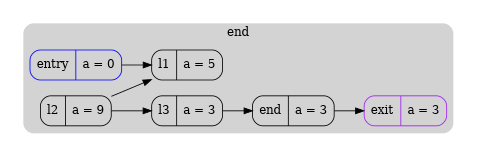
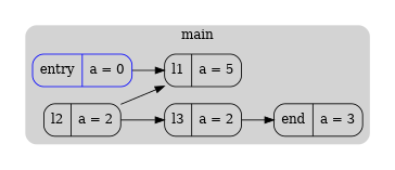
  digraph {
    compound=true
    rankdir=LR
    node [color=black shape=Mrecord]
    n1 [color=blue label="{entry|a = 0\l}"]
    n2 [label="{l1|a = 5\l}"]
-   n3 [label="{l2|a = 9\l}"]
-   n4 [label="{l3|a = 3\l}"]
+   n3 [label="{l2|a = 2\l}"]
+   n4 [label="{l3|a = 2\l}"]
    n5 [label="{end|a = 3\l}"]
-   n6 [color=purple label="{exit|a = 3\l}"]
    subgraph cluster_1 {
      peripheries=0
      subgraph cluster_2 {
        peripheries=0
        subgraph cluster_3 {
          bgcolor=lightgray
          color=darkgray
-         label=end
+         label=main
          peripheries=0
          style=rounded
          n1
          n2
          n3
          n4
          n5
-         n6
        }
      }
    }
    n1 -> n2
    n3 -> n2
    n3 -> n4
    n4 -> n5
-   n5 -> n6 [color=black]
  }
